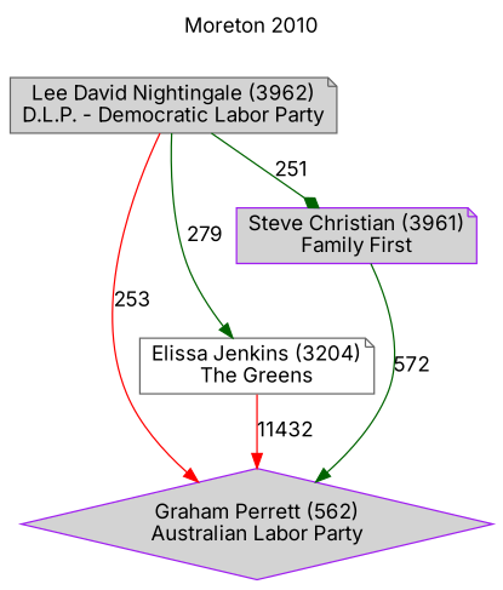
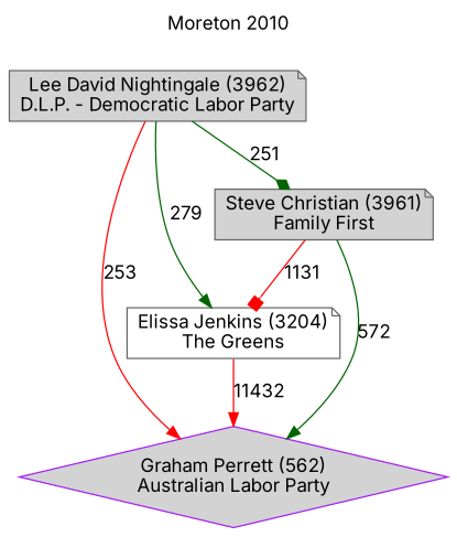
  digraph {
    fontname=Inter
    label="Moreton 2010"
    labelloc=t
    mclimit=10
    node [color=purple fillcolor=lightgrey fontname=Inter shape=note style=filled]
    edge [arrowhead=normal color=red fontname=Inter]
    n1 [label="Graham Perrett (562)\nAustralian Labor Party" shape=diamond]
    n2 [color=gray40 fillcolor=white label="Elissa Jenkins (3204)\nThe Greens"]
-   n3 [label="Steve Christian (3961)\nFamily First"]
+   n3 [color=gray40 label="Steve Christian (3961)\nFamily First"]
    n4 [color=gray40 label="Lee David Nightingale (3962)\nD.L.P. - Democratic Labor Party"]
    n2 -> n1 [label=11432]
    n3 -> n1 [color=darkgreen label=572]
+   n3 -> n2 [arrowhead=box label=1131]
    n4 -> n1 [label=253]
    n4 -> n2 [color=darkgreen label=279]
    n4 -> n3 [arrowhead=diamond color=darkgreen label=251]
  }
